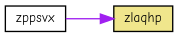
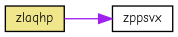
  digraph {
    rankdir=RL
    fontname="Comic Neue"
    node [color=black fontname="Comic Neue" fontsize=10 shape=record style=filled]
    n1 [fillcolor=khaki fontcolor=black height=0.2 label=zlaqhp width=0.4]
    n2 [fillcolor=white height=0.2 label=zppsvx width=0.4]
-   n1 -> n2 [color=purple dir=back fontname="Comic Neue" fontsize=10 labelfontname=Helvetica labelfontsize=10 style=solid]
+   n2 -> n1 [color=purple dir=back fontname="Comic Neue" fontsize=10 labelfontname=Helvetica labelfontsize=10 style=solid]
  }
